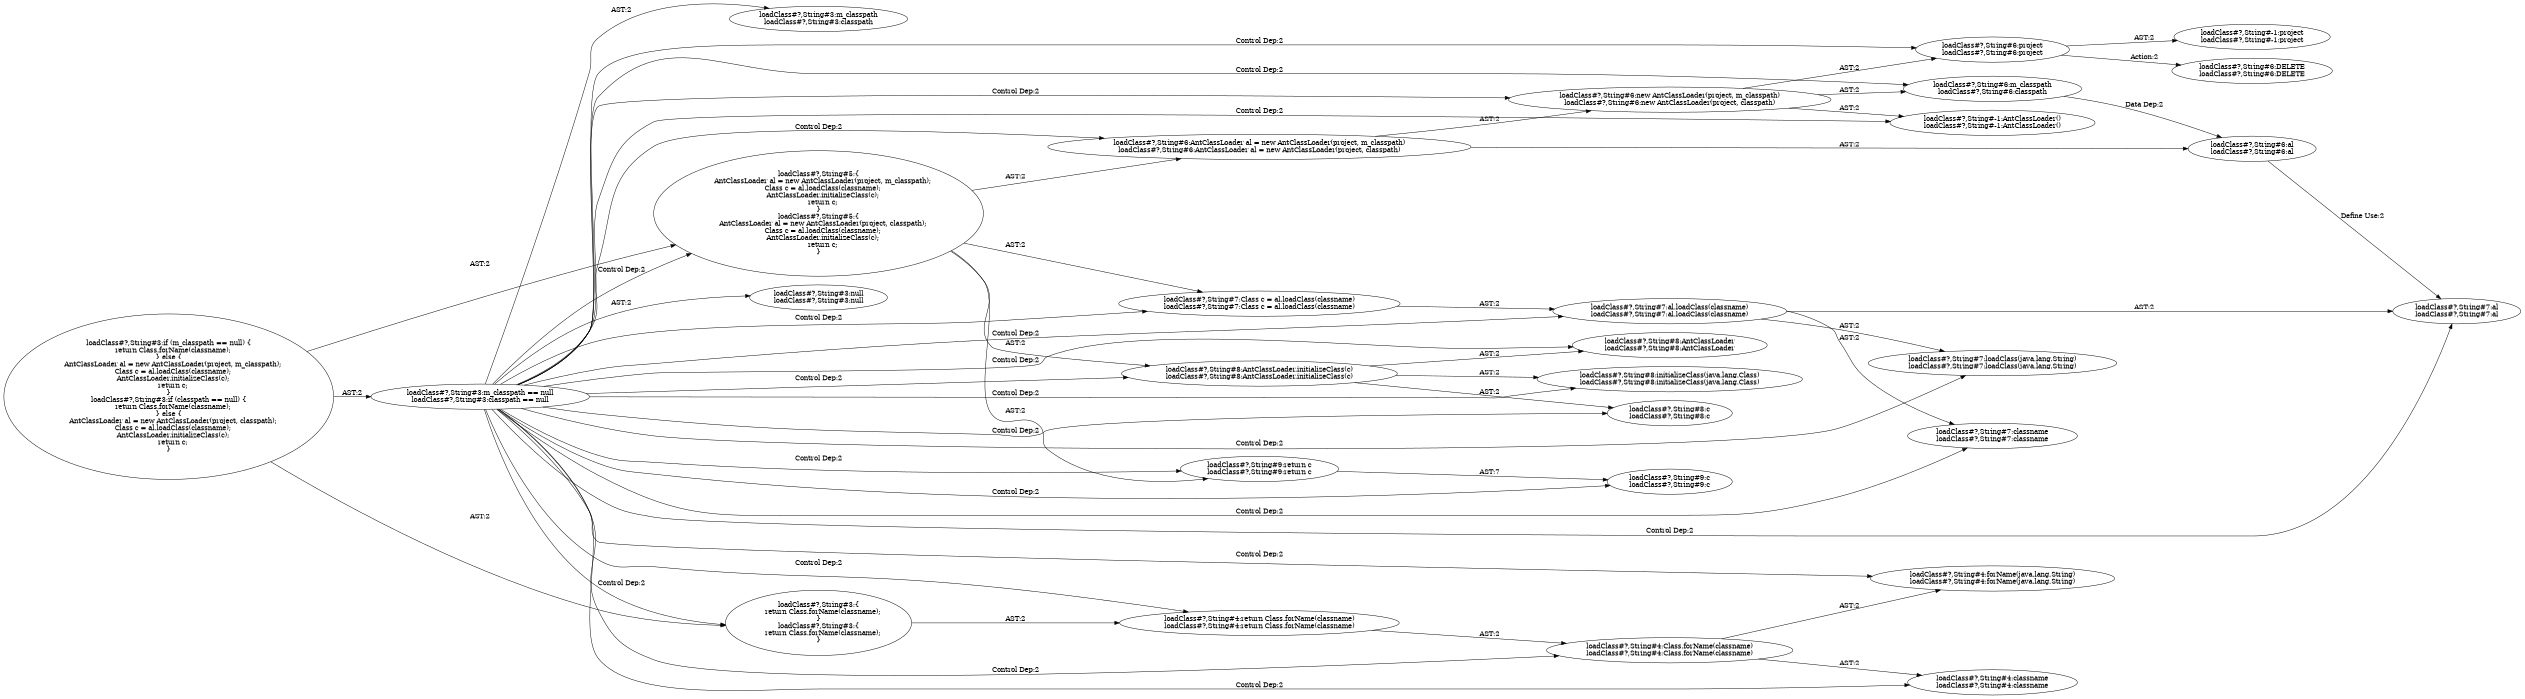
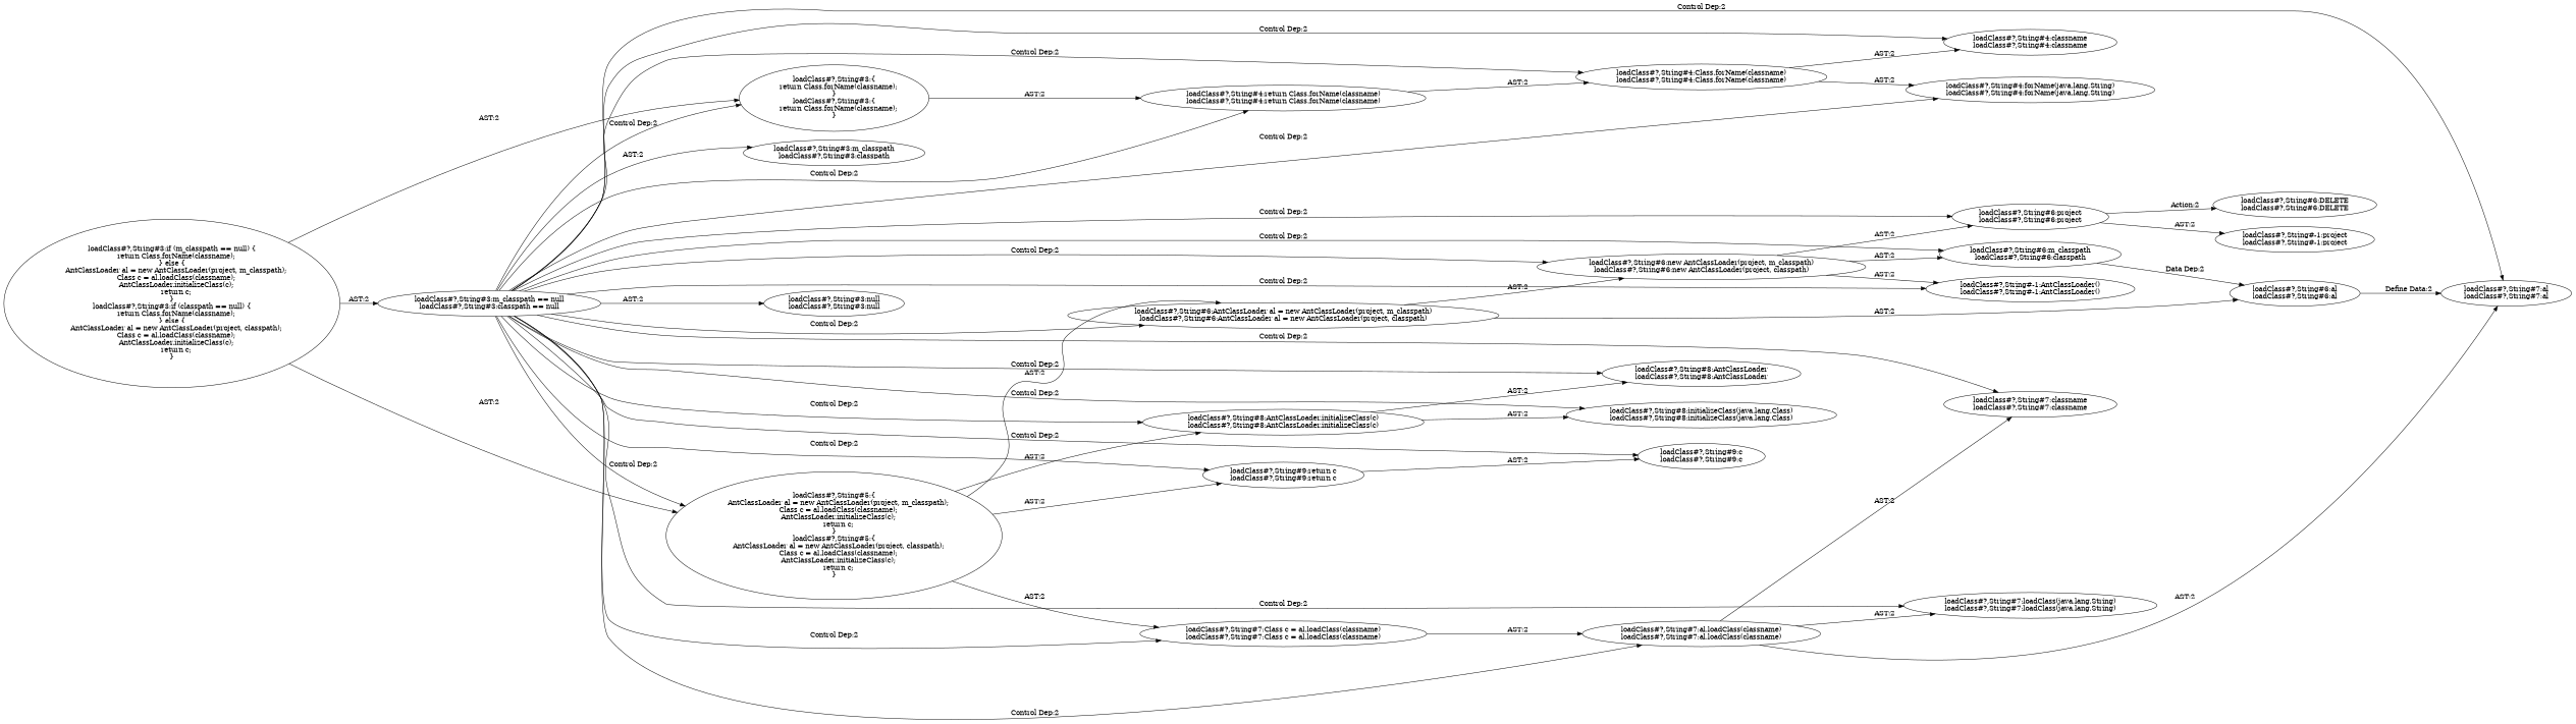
  digraph {
    rankdir=LR
    node [shape=ellipse]
    n1 [label="loadClass#?,String#6:DELETE\nloadClass#?,String#6:DELETE"]
    n2 [label="loadClass#?,String#6:project\nloadClass#?,String#6:project"]
    n3 [label="loadClass#?,String#-1:project\nloadClass#?,String#-1:project"]
    n4 [label="loadClass#?,String#6:al\nloadClass#?,String#6:al"]
    n5 [label="loadClass#?,String#7:al\nloadClass#?,String#7:al"]
    n6 [label="loadClass#?,String#3:m_classpath == null\nloadClass#?,String#3:classpath == null"]
    n7 [label="loadClass#?,String#3:m_classpath\nloadClass#?,String#3:classpath"]
    n8 [label="loadClass#?,String#3:null\nloadClass#?,String#3:null"]
    n9 [label="loadClass#?,String#3:\{\n    return Class.forName(classname);\n\}\nloadClass#?,String#3:\{\n    return Class.forName(classname);\n\}"]
    n10 [label="loadClass#?,String#4:return Class.forName(classname)\nloadClass#?,String#4:return Class.forName(classname)"]
    n11 [label="loadClass#?,String#4:Class.forName(classname)\nloadClass#?,String#4:Class.forName(classname)"]
    n12 [label="loadClass#?,String#4:forName(java.lang.String)\nloadClass#?,String#4:forName(java.lang.String)"]
    n13 [label="loadClass#?,String#4:classname\nloadClass#?,String#4:classname"]
    n14 [label="loadClass#?,String#5:\{\n    AntClassLoader al = new AntClassLoader(project, m_classpath);\n    Class c = al.loadClass(classname);\n    AntClassLoader.initializeClass(c);\n    return c;\n\}\nloadClass#?,String#5:\{\n    AntClassLoader al = new AntClassLoader(project, classpath);\n    Class c = al.loadClass(classname);\n    AntClassLoader.initializeClass(c);\n    return c;\n\}"]
    n15 [label="loadClass#?,String#6:AntClassLoader al = new AntClassLoader(project, m_classpath)\nloadClass#?,String#6:AntClassLoader al = new AntClassLoader(project, classpath)"]
    n16 [label="loadClass#?,String#6:new AntClassLoader(project, m_classpath)\nloadClass#?,String#6:new AntClassLoader(project, classpath)"]
    n17 [label="loadClass#?,String#-1:AntClassLoader()\nloadClass#?,String#-1:AntClassLoader()"]
    n18 [label="loadClass#?,String#6:m_classpath\nloadClass#?,String#6:classpath"]
    n19 [label="loadClass#?,String#7:Class c = al.loadClass(classname)\nloadClass#?,String#7:Class c = al.loadClass(classname)"]
    n20 [label="loadClass#?,String#7:al.loadClass(classname)\nloadClass#?,String#7:al.loadClass(classname)"]
    n21 [label="loadClass#?,String#7:loadClass(java.lang.String)\nloadClass#?,String#7:loadClass(java.lang.String)"]
    n22 [label="loadClass#?,String#7:classname\nloadClass#?,String#7:classname"]
    n23 [label="loadClass#?,String#8:AntClassLoader.initializeClass(c)\nloadClass#?,String#8:AntClassLoader.initializeClass(c)"]
    n24 [label="loadClass#?,String#8:initializeClass(java.lang.Class)\nloadClass#?,String#8:initializeClass(java.lang.Class)"]
    n25 [label="loadClass#?,String#8:AntClassLoader\nloadClass#?,String#8:AntClassLoader"]
-   n26 [label="loadClass#?,String#8:c\nloadClass#?,String#8:c"]
    n27 [label="loadClass#?,String#9:return c\nloadClass#?,String#9:return c"]
    n28 [label="loadClass#?,String#9:c\nloadClass#?,String#9:c"]
    n29 [label="loadClass#?,String#3:if (m_classpath == null) \{\n    return Class.forName(classname);\n\} else \{\n    AntClassLoader al = new AntClassLoader(project, m_classpath);\n    Class c = al.loadClass(classname);\n    AntClassLoader.initializeClass(c);\n    return c;\n\}\nloadClass#?,String#3:if (classpath == null) \{\n    return Class.forName(classname);\n\} else \{\n    AntClassLoader al = new AntClassLoader(project, classpath);\n    Class c = al.loadClass(classname);\n    AntClassLoader.initializeClass(c);\n    return c;\n\}"]
    n2 -> n1 [label="Action:2"]
    n2 -> n3 [label="AST:2"]
-   n4 -> n5 [label="Define Use:2"]
+   n4 -> n5 [label="Define Data:2"]
    n6 -> n2 [label="Control Dep:2"]
    n6 -> n5 [label="Control Dep:2"]
    n6 -> n7 [label="AST:2"]
    n6 -> n8 [label="AST:2"]
    n6 -> n9 [label="Control Dep:2"]
    n6 -> n10 [label="Control Dep:2"]
    n6 -> n11 [label="Control Dep:2"]
    n6 -> n12 [label="Control Dep:2"]
    n6 -> n13 [label="Control Dep:2"]
    n6 -> n14 [label="Control Dep:2"]
    n6 -> n15 [label="Control Dep:2"]
    n6 -> n16 [label="Control Dep:2"]
    n6 -> n17 [label="Control Dep:2"]
    n6 -> n18 [label="Control Dep:2"]
    n6 -> n19 [label="Control Dep:2"]
    n6 -> n20 [label="Control Dep:2"]
    n6 -> n21 [label="Control Dep:2"]
    n6 -> n22 [label="Control Dep:2"]
    n6 -> n23 [label="Control Dep:2"]
    n6 -> n24 [label="Control Dep:2"]
    n6 -> n25 [label="Control Dep:2"]
-   n6 -> n26 [label="Control Dep:2"]
    n6 -> n27 [label="Control Dep:2"]
    n6 -> n28 [label="Control Dep:2"]
    n9 -> n10 [label="AST:2"]
    n10 -> n11 [label="AST:2"]
    n11 -> n12 [label="AST:2"]
    n11 -> n13 [label="AST:2"]
    n14 -> n15 [label="AST:2"]
    n14 -> n19 [label="AST:2"]
    n14 -> n23 [label="AST:2"]
    n14 -> n27 [label="AST:2"]
    n15 -> n4 [label="AST:2"]
    n15 -> n16 [label="AST:2"]
    n16 -> n2 [label="AST:2"]
    n16 -> n17 [label="AST:2"]
    n16 -> n18 [label="AST:2"]
    n18 -> n4 [label="Data Dep:2"]
    n19 -> n20 [label="AST:2"]
    n20 -> n5 [label="AST:2"]
    n20 -> n21 [label="AST:2"]
    n20 -> n22 [label="AST:2"]
    n23 -> n24 [label="AST:2"]
    n23 -> n25 [label="AST:2"]
-   n23 -> n26 [label="AST:2"]
-   n27 -> n28 [label="AST:7"]
+   n27 -> n28 [label="AST:2"]
    n29 -> n6 [label="AST:2"]
    n29 -> n9 [label="AST:2"]
    n29 -> n14 [label="AST:2"]
  }
